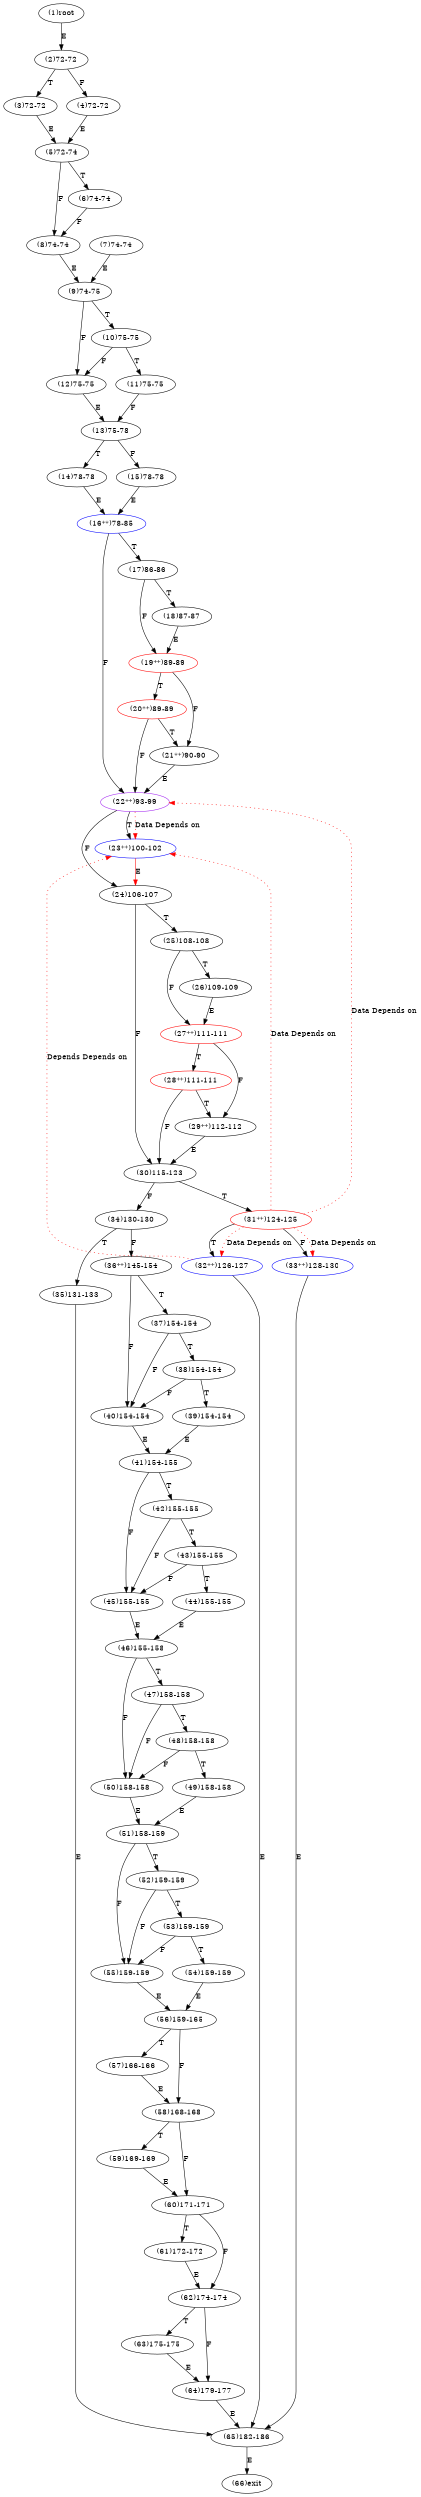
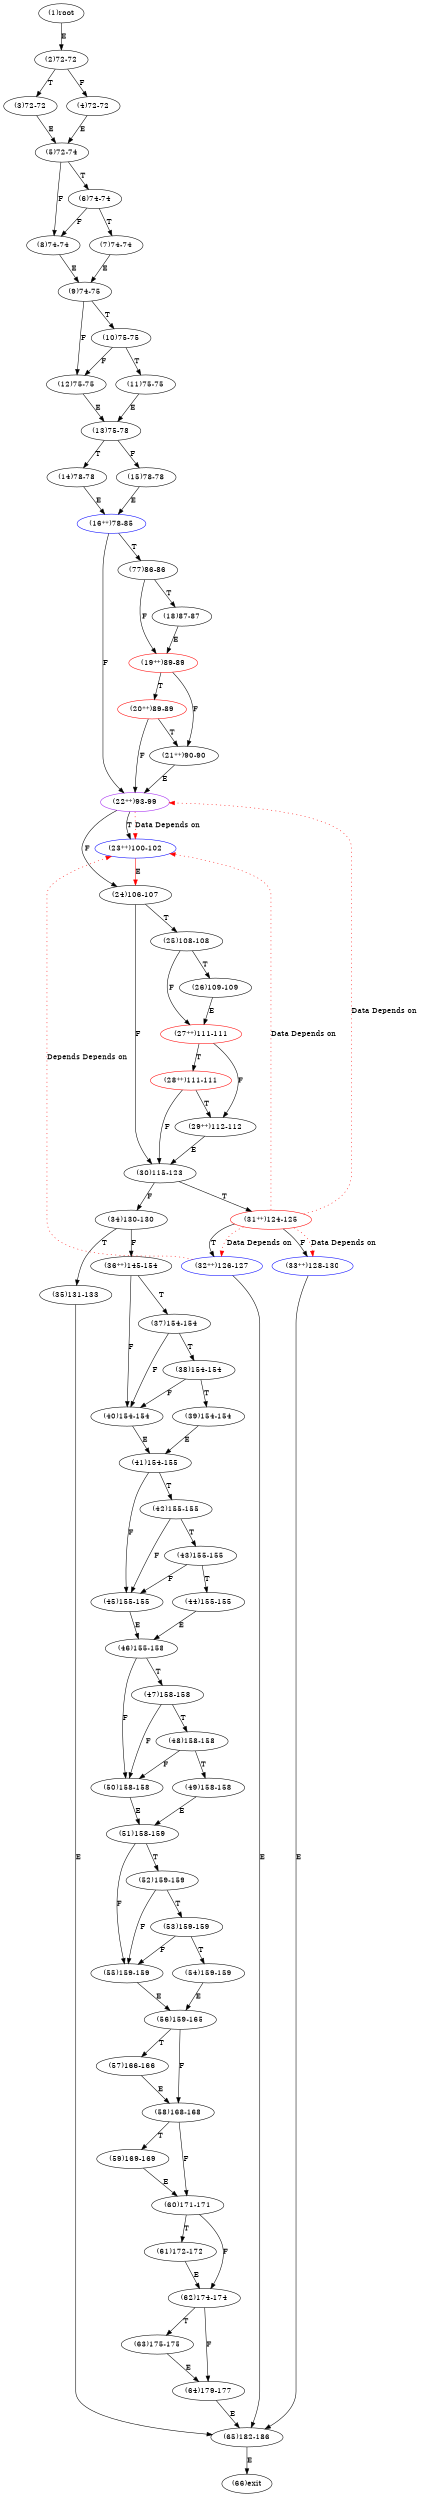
  digraph {
    n1 [label="(1)root"]
    n2 [label="(2)72-72"]
    n3 [label="(3)72-72"]
    n4 [label="(4)72-72"]
    n5 [label="(5)72-74"]
    n6 [label="(6)74-74"]
    n7 [label="(8)74-74"]
    n8 [label="(7)74-74"]
    n9 [label="(9)74-75"]
    n10 [label="(10)75-75"]
    n11 [label="(12)75-75"]
    n12 [label="(11)75-75"]
    n13 [label="(13)75-78"]
    n14 [label="(14)78-78"]
    n15 [label="(15)78-78"]
    n16 [color=blue label="(16**)78-85"]
-   n17 [label="(17)86-86"]
+   n17 [label="(77)86-86"]
    n18 [color=purple label="(22**)93-99"]
    n19 [color=red label="(19**)89-89"]
    n20 [label="(18)87-87"]
    n21 [label="(21**)90-90"]
    n22 [color=red label="(20**)89-89"]
    n23 [color=blue label="(23**)100-102"]
    n24 [label="(24)106-107"]
    n25 [label="(25)108-108"]
    n26 [label="(30)115-123"]
    n27 [color=red label="(27**)111-111"]
    n28 [label="(26)109-109"]
    n29 [label="(29**)112-112"]
    n30 [color=red label="(28**)111-111"]
    n31 [color=red label="(31**)124-125"]
    n32 [label="(34)130-130"]
    n33 [color=blue label="(32**)126-127"]
    n34 [color=blue label="(33**)128-130"]
    n35 [label="(65)182-186"]
    n36 [label="(35)131-133"]
    n37 [label="(36**)145-154"]
    n38 [label="(40)154-154"]
    n39 [label="(37)154-154"]
    n40 [label="(66)exit"]
    n41 [label="(38)154-154"]
    n42 [label="(39)154-154"]
    n43 [label="(41)154-155"]
    n44 [label="(42)155-155"]
    n45 [label="(45)155-155"]
    n46 [label="(43)155-155"]
    n47 [label="(44)155-155"]
    n48 [label="(46)155-158"]
    n49 [label="(47)158-158"]
    n50 [label="(50)158-158"]
    n51 [label="(48)158-158"]
    n52 [label="(51)158-159"]
    n53 [label="(49)158-158"]
    n54 [label="(55)159-159"]
    n55 [label="(52)159-159"]
    n56 [label="(56)159-165"]
    n57 [label="(53)159-159"]
    n58 [label="(58)168-168"]
    n59 [label="(57)166-166"]
    n60 [label="(54)159-159"]
    n61 [label="(59)169-169"]
    n62 [label="(60)171-171"]
    n63 [label="(62)174-174"]
    n64 [label="(61)172-172"]
    n65 [label="(63)175-175"]
    n66 [label="(64)179-177"]
    n1 -> n2 [label=E]
    n2 -> n3 [label=T]
    n2 -> n4 [label=F]
    n3 -> n5 [label=E]
    n4 -> n5 [label=E]
    n5 -> n6 [label=T]
    n5 -> n7 [label=F]
    n6 -> n7 [label=F]
+   n6 -> n8 [label=T]
    n7 -> n9 [label=E]
    n8 -> n9 [label=E]
    n9 -> n10 [label=T]
    n9 -> n11 [label=F]
    n10 -> n11 [label=F]
    n10 -> n12 [label=T]
    n11 -> n13 [label=E]
-   n12 -> n13 [label=F]
+   n12 -> n13 [label=E]
    n13 -> n14 [label=T]
    n13 -> n15 [label=F]
    n14 -> n16 [label=E]
    n15 -> n16 [label=E]
    n16 -> n17 [label=T]
    n16 -> n18 [label=F]
    n17 -> n19 [label=F]
    n17 -> n20 [label=T]
    n18 -> n23 [label=T]
    n18 -> n23 [color=red label="Data Depends on" style=dotted]
    n18 -> n24 [label=F]
    n19 -> n21 [label=F]
    n19 -> n22 [label=T]
    n20 -> n19 [label=E]
    n21 -> n18 [label=E]
    n22 -> n18 [label=F]
    n22 -> n21 [label=T]
    n23 -> n24 [color=red label=E]
    n24 -> n25 [label=T]
    n24 -> n26 [label=F]
    n25 -> n27 [label=F]
    n25 -> n28 [label=T]
    n26 -> n31 [label=T]
    n26 -> n32 [label=F]
    n27 -> n29 [label=F]
    n27 -> n30 [label=T]
    n28 -> n27 [label=E]
    n29 -> n26 [label=E]
    n30 -> n26 [label=F]
    n30 -> n29 [label=T]
    n31 -> n18 [color=red label="Data Depends on" style=dotted]
    n31 -> n23 [color=red label="Data Depends on" style=dotted]
    n31 -> n33 [label=T]
    n31 -> n33 [color=red label="Data Depends on" style=dotted]
    n31 -> n34 [label=F]
    n31 -> n34 [color=red label="Data Depends on" style=dotted]
    n32 -> n36 [label=T]
    n32 -> n37 [label=F]
    n33 -> n23 [color=red label="Depends Depends on" style=dotted]
    n33 -> n35 [label=E]
    n34 -> n35 [label=E]
    n35 -> n40 [label=E]
    n36 -> n35 [label=E]
    n37 -> n38 [label=F]
    n37 -> n39 [label=T]
    n38 -> n43 [label=E]
    n39 -> n38 [label=F]
    n39 -> n41 [label=T]
    n41 -> n38 [label=F]
    n41 -> n42 [label=T]
    n42 -> n43 [label=E]
    n43 -> n44 [label=T]
    n43 -> n45 [label=F]
    n44 -> n45 [label=F]
    n44 -> n46 [label=T]
    n45 -> n48 [label=E]
    n46 -> n45 [label=F]
    n46 -> n47 [label=T]
    n47 -> n48 [label=E]
    n48 -> n49 [label=T]
    n48 -> n50 [label=F]
    n49 -> n50 [label=F]
    n49 -> n51 [label=T]
    n50 -> n52 [label=E]
    n51 -> n50 [label=F]
    n51 -> n53 [label=T]
    n52 -> n54 [label=F]
    n52 -> n55 [label=T]
    n53 -> n52 [label=E]
    n54 -> n56 [label=E]
    n55 -> n54 [label=F]
    n55 -> n57 [label=T]
    n56 -> n58 [label=F]
    n56 -> n59 [label=T]
    n57 -> n54 [label=F]
    n57 -> n60 [label=T]
    n58 -> n61 [label=T]
    n58 -> n62 [label=F]
    n59 -> n58 [label=E]
    n60 -> n56 [label=E]
    n61 -> n62 [label=E]
    n62 -> n63 [label=F]
    n62 -> n64 [label=T]
    n63 -> n65 [label=T]
    n63 -> n66 [label=F]
    n64 -> n63 [label=E]
    n65 -> n66 [label=E]
    n66 -> n35 [label=E]
  }
